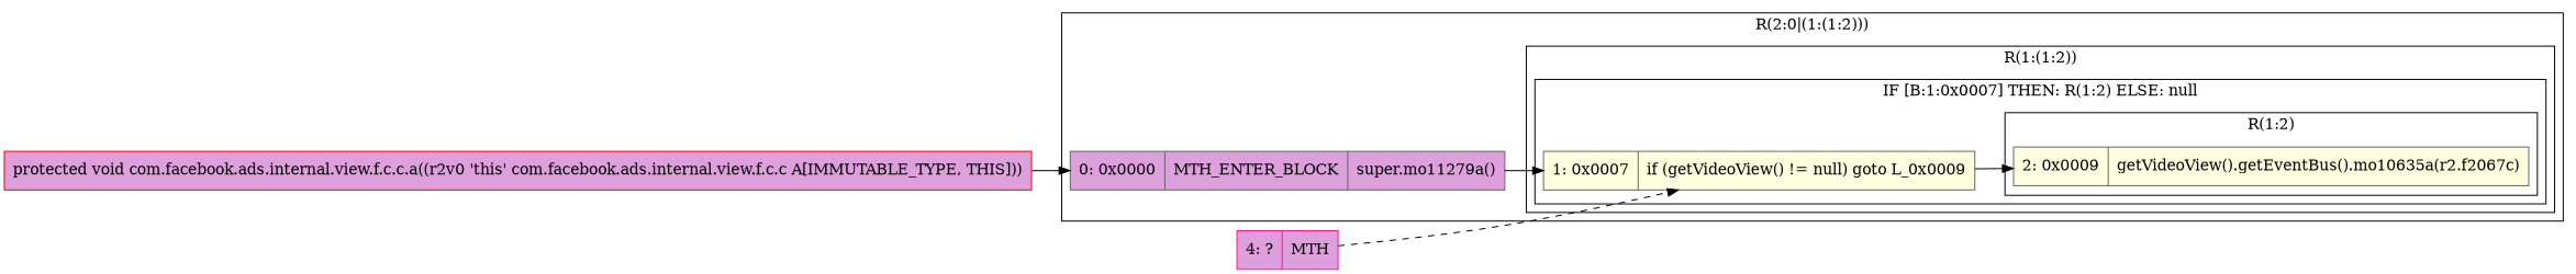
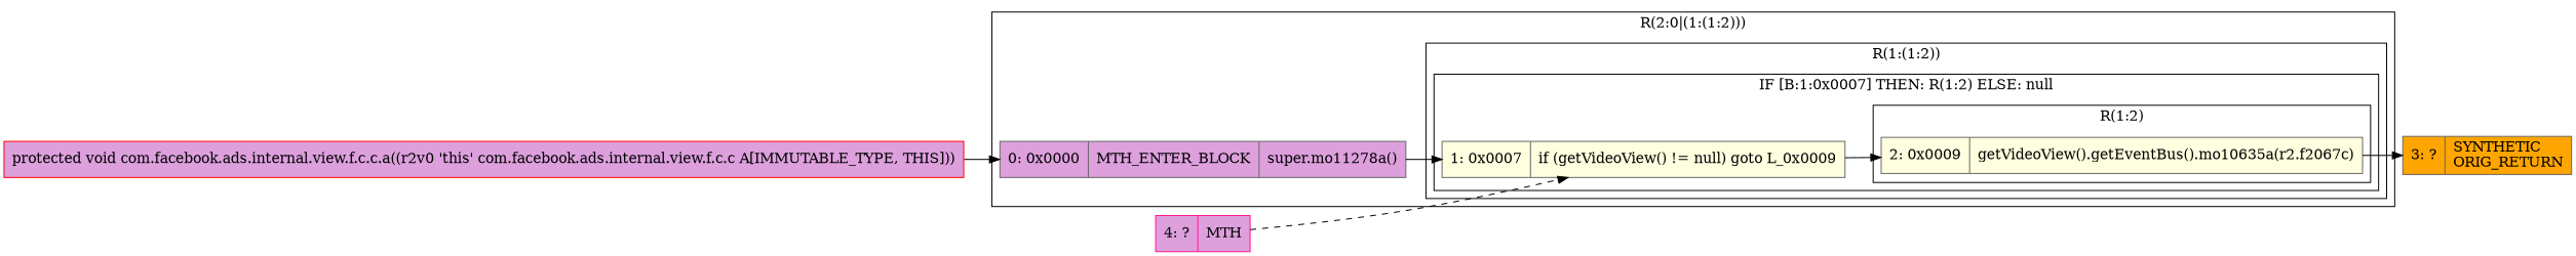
  digraph {
    rankdir=LR
    node [color=gray40 fillcolor=plum shape=record style=filled]
    n1 [fillcolor=lightyellow label="{2\:\ 0x0009|getVideoView().getEventBus().mo10635a(r2.f2067c)\l}"]
    n2 [fillcolor=lightyellow label="{1\:\ 0x0007|if (getVideoView() != null) goto L_0x0009\l}"]
-   n3 [label="{0\:\ 0x0000|MTH_ENTER_BLOCK\l|super.mo11279a()\l}"]
+   n3 [label="{0\:\ 0x0000|MTH_ENTER_BLOCK\l|super.mo11278a()\l}"]
+   n4 [fillcolor=orange label="{3\:\ ?|SYNTHETIC\lORIG_RETURN\l}"]
    n5 [color=deeppink label="{4\:\ ?|MTH\l}"]
    n6 [color=red label="{protected void com.facebook.ads.internal.view.f.c.c.a((r2v0 'this' com.facebook.ads.internal.view.f.c.c A[IMMUTABLE_TYPE, THIS])) }"]
    subgraph cluster_1 {
      label="R(2:0|(1:(1:2)))"
      n3
      subgraph cluster_2 {
        label="R(1:(1:2))"
        subgraph cluster_3 {
          label="IF [B:1:0x0007] THEN: R(1:2) ELSE: null"
          n2
          subgraph cluster_4 {
            label="R(1:2)"
            n1
          }
        }
      }
    }
+   n1 -> n4
    n2 -> n1
    n3 -> n2
    n5 -> n2 [style=dashed]
    n6 -> n3
  }
